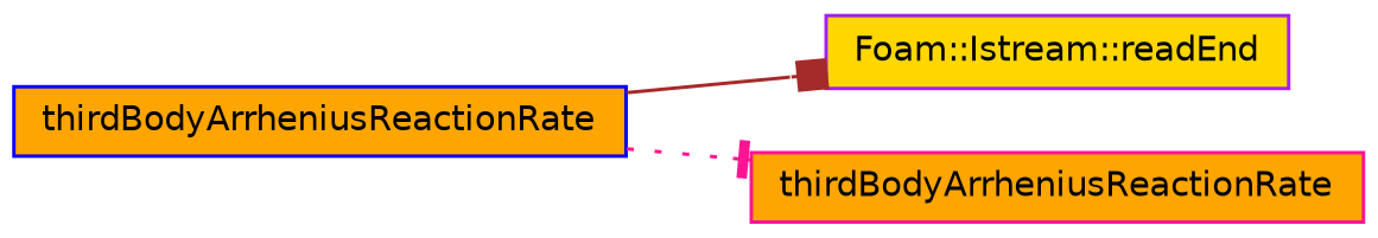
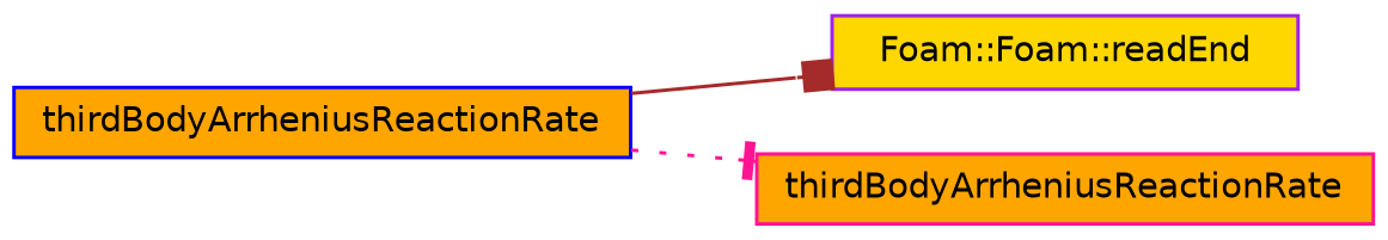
  digraph {
    rankdir=LR
    node [fillcolor=orange fontname=Helvetica fontsize=10 shape=record style=filled]
    edge [fontname=Helvetica fontsize=10 labelfontname=Helvetica labelfontsize=10]
    n1 [color=blue fontcolor=black height=0.2 label=thirdBodyArrheniusReactionRate width=0.4]
-   n2 [color=purple height=0.2 label="Foam::Istream::readEnd" width=0.4 fillcolor=gold]
+   n2 [color=purple height=0.2 label="Foam::Foam::readEnd" width=0.4 fillcolor=gold]
    n3 [color=deeppink height=0.2 label=thirdBodyArrheniusReactionRate width=0.4]
    n1 -> n2 [color=brown style=solid arrowhead=box]
    n1 -> n3 [color=deeppink style=dotted arrowhead=tee]
  }
